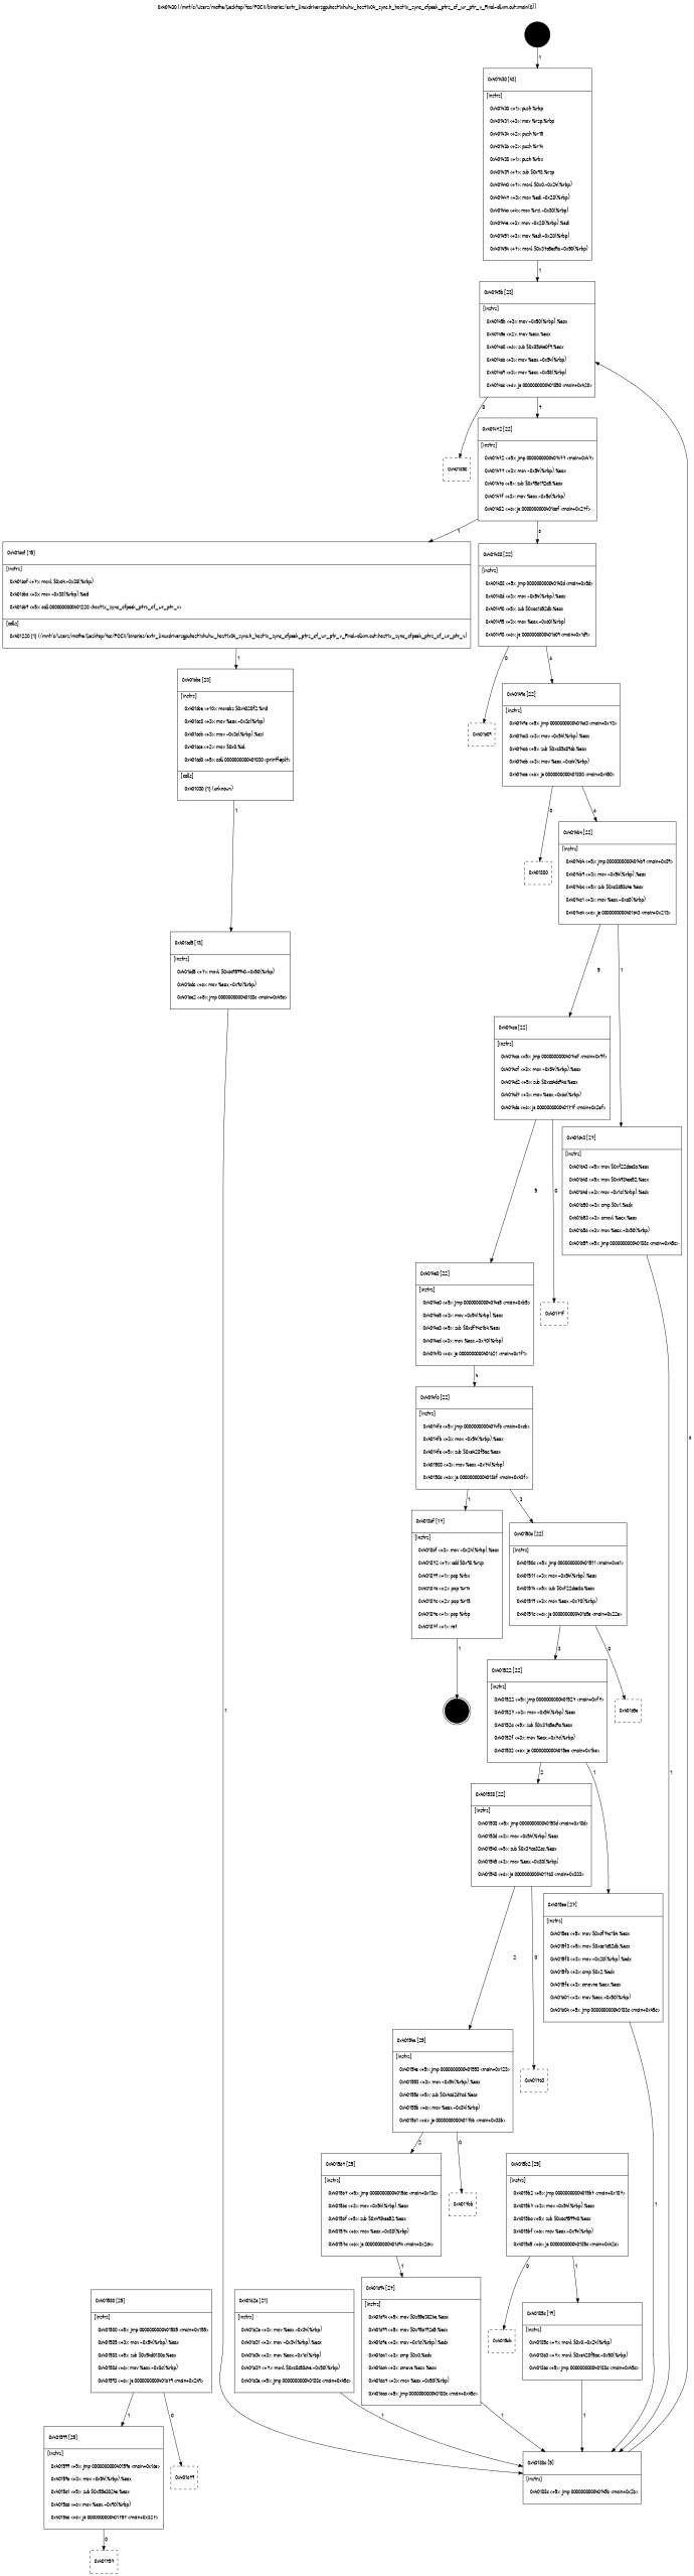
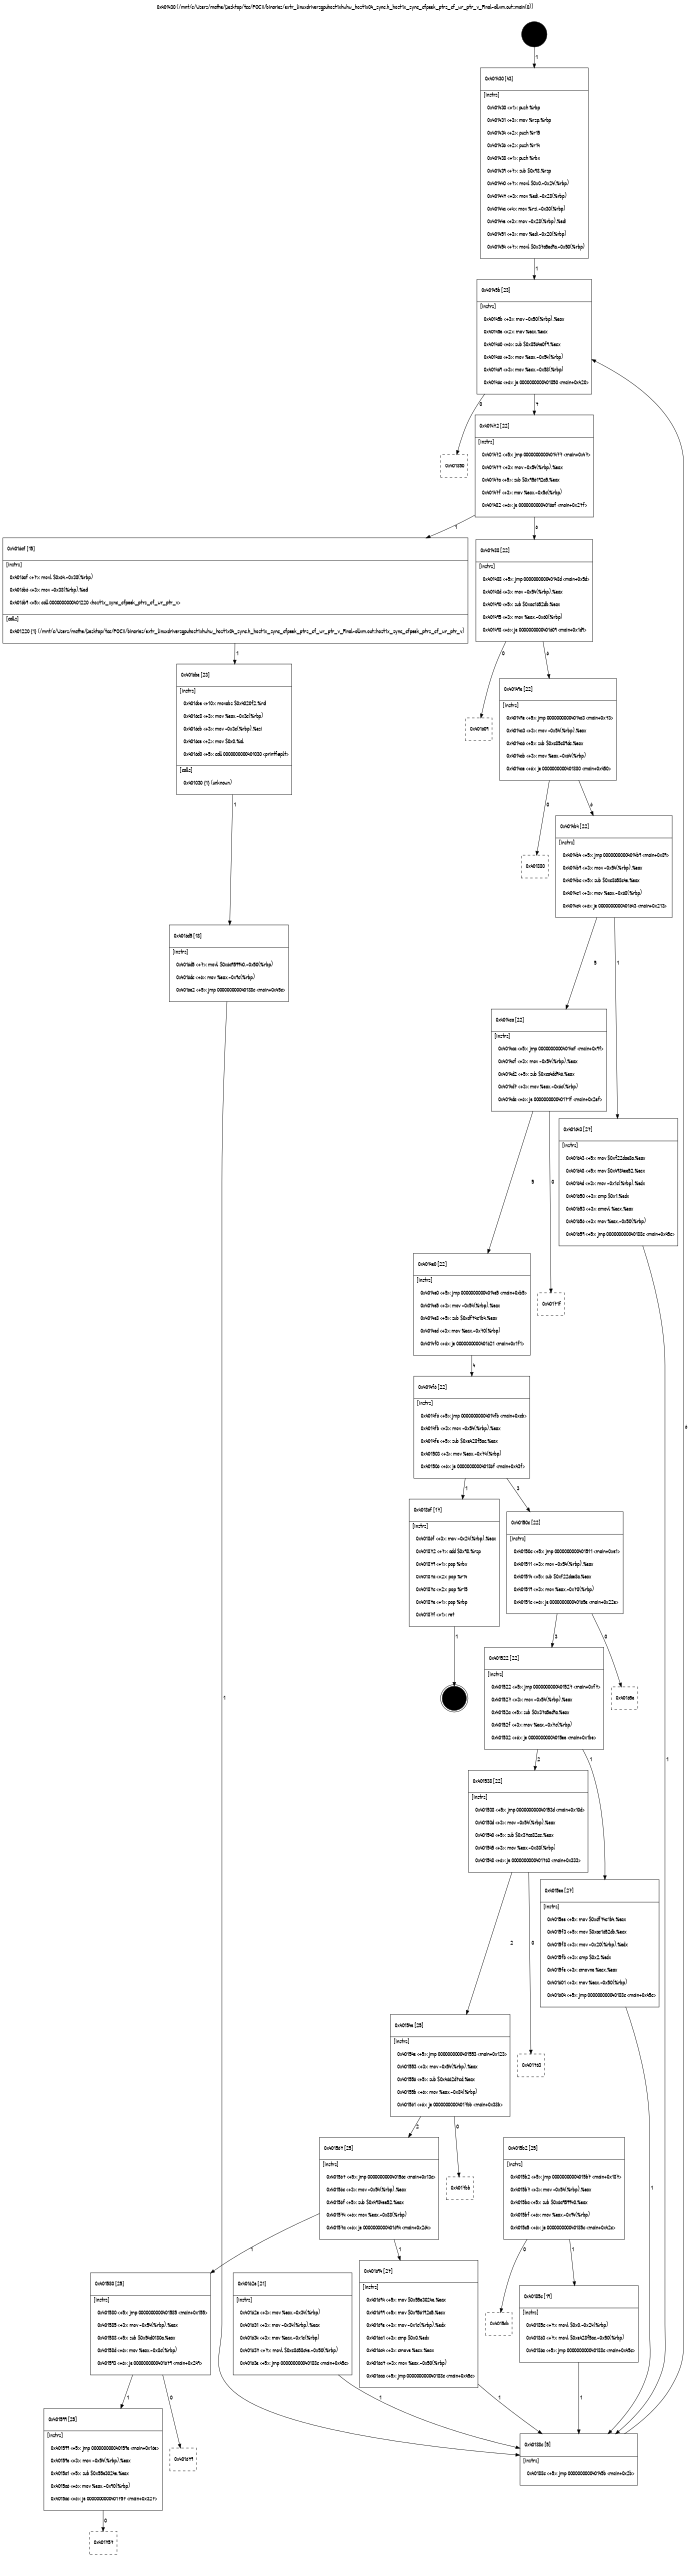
  digraph {
    fontname="Patrick Hand"
    label="0x401430 (/mnt/c/Users/mathe/Desktop/tcc/POCII/binaries/extr_linuxdriversgpuhost1xhwhw_host1x04_sync.h_host1x_sync_cfpeek_ptrs_cf_wr_ptr_v_Final-ollvm.out::main(0))"
    labelloc=t
    node [fontname="Patrick Hand" shape=record]
    edge [fontname="Patrick Hand"]
    Entry [fillcolor=black height=0.3 shape=circle style=filled width=0.3]
    n2 [label="{\n     0x401430 [43]\l\n     | [instrs]\l\n     &nbsp;&nbsp;0x401430 \<+1\>: push %rbp\l\n     &nbsp;&nbsp;0x401431 \<+3\>: mov %rsp,%rbp\l\n     &nbsp;&nbsp;0x401434 \<+2\>: push %r15\l\n     &nbsp;&nbsp;0x401436 \<+2\>: push %r14\l\n     &nbsp;&nbsp;0x401438 \<+1\>: push %rbx\l\n     &nbsp;&nbsp;0x401439 \<+7\>: sub $0x98,%rsp\l\n     &nbsp;&nbsp;0x401440 \<+7\>: movl $0x0,-0x24(%rbp)\l\n     &nbsp;&nbsp;0x401447 \<+3\>: mov %edi,-0x28(%rbp)\l\n     &nbsp;&nbsp;0x40144a \<+4\>: mov %rsi,-0x30(%rbp)\l\n     &nbsp;&nbsp;0x40144e \<+3\>: mov -0x28(%rbp),%edi\l\n     &nbsp;&nbsp;0x401451 \<+3\>: mov %edi,-0x20(%rbp)\l\n     &nbsp;&nbsp;0x401454 \<+7\>: movl $0x37a5ed9a,-0x50(%rbp)\l\n  }"]
    n3 [label="{\n     0x40145b [23]\l\n     | [instrs]\l\n     &nbsp;&nbsp;0x40145b \<+3\>: mov -0x50(%rbp),%eax\l\n     &nbsp;&nbsp;0x40145e \<+2\>: mov %eax,%ecx\l\n     &nbsp;&nbsp;0x401460 \<+6\>: sub $0x8564e0f9,%ecx\l\n     &nbsp;&nbsp;0x401466 \<+3\>: mov %eax,-0x54(%rbp)\l\n     &nbsp;&nbsp;0x401469 \<+3\>: mov %ecx,-0x58(%rbp)\l\n     &nbsp;&nbsp;0x40146c \<+6\>: je 0000000000401850 \<main+0x420\>\l\n  }"]
    n4 [label="{\n     0x401850\l\n  }" style=dashed]
    n5 [label="{\n     0x401472 [22]\l\n     | [instrs]\l\n     &nbsp;&nbsp;0x401472 \<+5\>: jmp 0000000000401477 \<main+0x47\>\l\n     &nbsp;&nbsp;0x401477 \<+3\>: mov -0x54(%rbp),%eax\l\n     &nbsp;&nbsp;0x40147a \<+5\>: sub $0x956192a5,%eax\l\n     &nbsp;&nbsp;0x40147f \<+3\>: mov %eax,-0x5c(%rbp)\l\n     &nbsp;&nbsp;0x401482 \<+6\>: je 00000000004016af \<main+0x27f\>\l\n  }"]
    n6 [label="{\n     0x4016af [15]\l\n     | [instrs]\l\n     &nbsp;&nbsp;0x4016af \<+7\>: movl $0x64,-0x38(%rbp)\l\n     &nbsp;&nbsp;0x4016b6 \<+3\>: mov -0x38(%rbp),%edi\l\n     &nbsp;&nbsp;0x4016b9 \<+5\>: call 0000000000401220 \<host1x_sync_cfpeek_ptrs_cf_wr_ptr_v\>\l\n     | [calls]\l\n     &nbsp;&nbsp;0x401220 \{1\} (/mnt/c/Users/mathe/Desktop/tcc/POCII/binaries/extr_linuxdriversgpuhost1xhwhw_host1x04_sync.h_host1x_sync_cfpeek_ptrs_cf_wr_ptr_v_Final-ollvm.out::host1x_sync_cfpeek_ptrs_cf_wr_ptr_v)\l\n  }"]
    n7 [label="{\n     0x401488 [22]\l\n     | [instrs]\l\n     &nbsp;&nbsp;0x401488 \<+5\>: jmp 000000000040148d \<main+0x5d\>\l\n     &nbsp;&nbsp;0x40148d \<+3\>: mov -0x54(%rbp),%eax\l\n     &nbsp;&nbsp;0x401490 \<+5\>: sub $0xac1652db,%eax\l\n     &nbsp;&nbsp;0x401495 \<+3\>: mov %eax,-0x60(%rbp)\l\n     &nbsp;&nbsp;0x401498 \<+6\>: je 0000000000401609 \<main+0x1d9\>\l\n  }"]
    n8 [label="{\n     0x4016be [23]\l\n     | [instrs]\l\n     &nbsp;&nbsp;0x4016be \<+10\>: movabs $0x4020f2,%rdi\l\n     &nbsp;&nbsp;0x4016c8 \<+3\>: mov %eax,-0x3c(%rbp)\l\n     &nbsp;&nbsp;0x4016cb \<+3\>: mov -0x3c(%rbp),%esi\l\n     &nbsp;&nbsp;0x4016ce \<+2\>: mov $0x0,%al\l\n     &nbsp;&nbsp;0x4016d0 \<+5\>: call 0000000000401030 \<printf@plt\>\l\n     | [calls]\l\n     &nbsp;&nbsp;0x401030 \{1\} (unknown)\l\n  }"]
    n9 [label="{\n     0x401609\l\n  }" style=dashed]
    n10 [label="{\n     0x40149e [22]\l\n     | [instrs]\l\n     &nbsp;&nbsp;0x40149e \<+5\>: jmp 00000000004014a3 \<main+0x73\>\l\n     &nbsp;&nbsp;0x4014a3 \<+3\>: mov -0x54(%rbp),%eax\l\n     &nbsp;&nbsp;0x4014a6 \<+5\>: sub $0xc85c89dc,%eax\l\n     &nbsp;&nbsp;0x4014ab \<+3\>: mov %eax,-0x64(%rbp)\l\n     &nbsp;&nbsp;0x4014ae \<+6\>: je 0000000000401880 \<main+0x450\>\l\n  }"]
    Exit [fillcolor=black height=0.3 peripheries=2 shape=circle style=filled width=0.3]
    n12 [label="{\n     0x4016d5 [18]\l\n     | [instrs]\l\n     &nbsp;&nbsp;0x4016d5 \<+7\>: movl $0x6a959940,-0x50(%rbp)\l\n     &nbsp;&nbsp;0x4016dc \<+6\>: mov %eax,-0x9c(%rbp)\l\n     &nbsp;&nbsp;0x4016e2 \<+5\>: jmp 000000000040188c \<main+0x45c\>\l\n  }"]
    n13 [label="{\n     0x401880\l\n  }" style=dashed]
    n14 [label="{\n     0x4014b4 [22]\l\n     | [instrs]\l\n     &nbsp;&nbsp;0x4014b4 \<+5\>: jmp 00000000004014b9 \<main+0x89\>\l\n     &nbsp;&nbsp;0x4014b9 \<+3\>: mov -0x54(%rbp),%eax\l\n     &nbsp;&nbsp;0x4014bc \<+5\>: sub $0xc8658c4e,%eax\l\n     &nbsp;&nbsp;0x4014c1 \<+3\>: mov %eax,-0x68(%rbp)\l\n     &nbsp;&nbsp;0x4014c4 \<+6\>: je 0000000000401643 \<main+0x213\>\l\n  }"]
    n15 [label="{\n     0x4015cb\l\n  }" style=dashed]
    n16 [label="{\n     0x401643 [27]\l\n     | [instrs]\l\n     &nbsp;&nbsp;0x401643 \<+5\>: mov $0xf22dae8a,%eax\l\n     &nbsp;&nbsp;0x401648 \<+5\>: mov $0x4984ee52,%ecx\l\n     &nbsp;&nbsp;0x40164d \<+3\>: mov -0x1c(%rbp),%edx\l\n     &nbsp;&nbsp;0x401650 \<+3\>: cmp $0x1,%edx\l\n     &nbsp;&nbsp;0x401653 \<+3\>: cmovl %ecx,%eax\l\n     &nbsp;&nbsp;0x401656 \<+3\>: mov %eax,-0x50(%rbp)\l\n     &nbsp;&nbsp;0x401659 \<+5\>: jmp 000000000040188c \<main+0x45c\>\l\n  }"]
    n17 [label="{\n     0x4014ca [22]\l\n     | [instrs]\l\n     &nbsp;&nbsp;0x4014ca \<+5\>: jmp 00000000004014cf \<main+0x9f\>\l\n     &nbsp;&nbsp;0x4014cf \<+3\>: mov -0x54(%rbp),%eax\l\n     &nbsp;&nbsp;0x4014d2 \<+5\>: sub $0xca4dd946,%eax\l\n     &nbsp;&nbsp;0x4014d7 \<+3\>: mov %eax,-0x6c(%rbp)\l\n     &nbsp;&nbsp;0x4014da \<+6\>: je 000000000040171f \<main+0x2ef\>\l\n  }"]
    n18 [label="{\n     0x40185c [19]\l\n     | [instrs]\l\n     &nbsp;&nbsp;0x40185c \<+7\>: movl $0x0,-0x24(%rbp)\l\n     &nbsp;&nbsp;0x401863 \<+7\>: movl $0xe428f5ac,-0x50(%rbp)\l\n     &nbsp;&nbsp;0x40186a \<+5\>: jmp 000000000040188c \<main+0x45c\>\l\n  }"]
    n19 [label="{\n     0x40188c [5]\l\n     | [instrs]\l\n     &nbsp;&nbsp;0x40188c \<+5\>: jmp 000000000040145b \<main+0x2b\>\l\n  }"]
    n20 [label="{\n     0x40171f\l\n  }" style=dashed]
    n21 [label="{\n     0x4014e0 [22]\l\n     | [instrs]\l\n     &nbsp;&nbsp;0x4014e0 \<+5\>: jmp 00000000004014e5 \<main+0xb5\>\l\n     &nbsp;&nbsp;0x4014e5 \<+3\>: mov -0x54(%rbp),%eax\l\n     &nbsp;&nbsp;0x4014e8 \<+5\>: sub $0xdf74c1b4,%eax\l\n     &nbsp;&nbsp;0x4014ed \<+3\>: mov %eax,-0x70(%rbp)\l\n     &nbsp;&nbsp;0x4014f0 \<+6\>: je 0000000000401621 \<main+0x1f1\>\l\n  }"]
    n22 [label="{\n     0x4015b2 [25]\l\n     | [instrs]\l\n     &nbsp;&nbsp;0x4015b2 \<+5\>: jmp 00000000004015b7 \<main+0x187\>\l\n     &nbsp;&nbsp;0x4015b7 \<+3\>: mov -0x54(%rbp),%eax\l\n     &nbsp;&nbsp;0x4015ba \<+5\>: sub $0x6a959940,%eax\l\n     &nbsp;&nbsp;0x4015bf \<+6\>: mov %eax,-0x94(%rbp)\l\n     &nbsp;&nbsp;0x4015c5 \<+6\>: je 000000000040185c \<main+0x42c\>\l\n  }"]
    n23 [label="{\n     0x4014f6 [22]\l\n     | [instrs]\l\n     &nbsp;&nbsp;0x4014f6 \<+5\>: jmp 00000000004014fb \<main+0xcb\>\l\n     &nbsp;&nbsp;0x4014fb \<+3\>: mov -0x54(%rbp),%eax\l\n     &nbsp;&nbsp;0x4014fe \<+5\>: sub $0xe428f5ac,%eax\l\n     &nbsp;&nbsp;0x401503 \<+3\>: mov %eax,-0x74(%rbp)\l\n     &nbsp;&nbsp;0x401506 \<+6\>: je 000000000040186f \<main+0x43f\>\l\n  }"]
    n24 [label="{\n     0x401757\l\n  }" style=dashed]
    n25 [label="{\n     0x40186f [17]\l\n     | [instrs]\l\n     &nbsp;&nbsp;0x40186f \<+3\>: mov -0x24(%rbp),%eax\l\n     &nbsp;&nbsp;0x401872 \<+7\>: add $0x98,%rsp\l\n     &nbsp;&nbsp;0x401879 \<+1\>: pop %rbx\l\n     &nbsp;&nbsp;0x40187a \<+2\>: pop %r14\l\n     &nbsp;&nbsp;0x40187c \<+2\>: pop %r15\l\n     &nbsp;&nbsp;0x40187e \<+1\>: pop %rbp\l\n     &nbsp;&nbsp;0x40187f \<+1\>: ret\l\n  }"]
    n26 [label="{\n     0x40150c [22]\l\n     | [instrs]\l\n     &nbsp;&nbsp;0x40150c \<+5\>: jmp 0000000000401511 \<main+0xe1\>\l\n     &nbsp;&nbsp;0x401511 \<+3\>: mov -0x54(%rbp),%eax\l\n     &nbsp;&nbsp;0x401514 \<+5\>: sub $0xf22dae8a,%eax\l\n     &nbsp;&nbsp;0x401519 \<+3\>: mov %eax,-0x78(%rbp)\l\n     &nbsp;&nbsp;0x40151c \<+6\>: je 000000000040165e \<main+0x22e\>\l\n  }"]
    n27 [label="{\n     0x401599 [25]\l\n     | [instrs]\l\n     &nbsp;&nbsp;0x401599 \<+5\>: jmp 000000000040159e \<main+0x16e\>\l\n     &nbsp;&nbsp;0x40159e \<+3\>: mov -0x54(%rbp),%eax\l\n     &nbsp;&nbsp;0x4015a1 \<+5\>: sub $0x55e3024e,%eax\l\n     &nbsp;&nbsp;0x4015a6 \<+6\>: mov %eax,-0x90(%rbp)\l\n     &nbsp;&nbsp;0x4015ac \<+6\>: je 0000000000401757 \<main+0x327\>\l\n  }"]
    n28 [label="{\n     0x40162e [21]\l\n     | [instrs]\l\n     &nbsp;&nbsp;0x40162e \<+3\>: mov %eax,-0x34(%rbp)\l\n     &nbsp;&nbsp;0x401631 \<+3\>: mov -0x34(%rbp),%eax\l\n     &nbsp;&nbsp;0x401634 \<+3\>: mov %eax,-0x1c(%rbp)\l\n     &nbsp;&nbsp;0x401637 \<+7\>: movl $0xc8658c4e,-0x50(%rbp)\l\n     &nbsp;&nbsp;0x40163e \<+5\>: jmp 000000000040188c \<main+0x45c\>\l\n  }"]
    n29 [label="{\n     0x40165e\l\n  }" style=dashed]
    n30 [label="{\n     0x401522 [22]\l\n     | [instrs]\l\n     &nbsp;&nbsp;0x401522 \<+5\>: jmp 0000000000401527 \<main+0xf7\>\l\n     &nbsp;&nbsp;0x401527 \<+3\>: mov -0x54(%rbp),%eax\l\n     &nbsp;&nbsp;0x40152a \<+5\>: sub $0x37a5ed9a,%eax\l\n     &nbsp;&nbsp;0x40152f \<+3\>: mov %eax,-0x7c(%rbp)\l\n     &nbsp;&nbsp;0x401532 \<+6\>: je 00000000004015ee \<main+0x1be\>\l\n  }"]
    n31 [label="{\n     0x401679\l\n  }" style=dashed]
    n32 [label="{\n     0x4015ee [27]\l\n     | [instrs]\l\n     &nbsp;&nbsp;0x4015ee \<+5\>: mov $0xdf74c1b4,%eax\l\n     &nbsp;&nbsp;0x4015f3 \<+5\>: mov $0xac1652db,%ecx\l\n     &nbsp;&nbsp;0x4015f8 \<+3\>: mov -0x20(%rbp),%edx\l\n     &nbsp;&nbsp;0x4015fb \<+3\>: cmp $0x2,%edx\l\n     &nbsp;&nbsp;0x4015fe \<+3\>: cmovne %ecx,%eax\l\n     &nbsp;&nbsp;0x401601 \<+3\>: mov %eax,-0x50(%rbp)\l\n     &nbsp;&nbsp;0x401604 \<+5\>: jmp 000000000040188c \<main+0x45c\>\l\n  }"]
    n33 [label="{\n     0x401538 [22]\l\n     | [instrs]\l\n     &nbsp;&nbsp;0x401538 \<+5\>: jmp 000000000040153d \<main+0x10d\>\l\n     &nbsp;&nbsp;0x40153d \<+3\>: mov -0x54(%rbp),%eax\l\n     &nbsp;&nbsp;0x401540 \<+5\>: sub $0x37ca82cc,%eax\l\n     &nbsp;&nbsp;0x401545 \<+3\>: mov %eax,-0x80(%rbp)\l\n     &nbsp;&nbsp;0x401548 \<+6\>: je 0000000000401763 \<main+0x333\>\l\n  }"]
    n34 [label="{\n     0x401763\l\n  }" style=dashed]
    n35 [label="{\n     0x40154e [25]\l\n     | [instrs]\l\n     &nbsp;&nbsp;0x40154e \<+5\>: jmp 0000000000401553 \<main+0x123\>\l\n     &nbsp;&nbsp;0x401553 \<+3\>: mov -0x54(%rbp),%eax\l\n     &nbsp;&nbsp;0x401556 \<+5\>: sub $0x4662d7cd,%eax\l\n     &nbsp;&nbsp;0x40155b \<+6\>: mov %eax,-0x84(%rbp)\l\n     &nbsp;&nbsp;0x401561 \<+6\>: je 00000000004017bb \<main+0x38b\>\l\n  }"]
    n36 [label="{\n     0x4017bb\l\n  }" style=dashed]
    n37 [label="{\n     0x401567 [25]\l\n     | [instrs]\l\n     &nbsp;&nbsp;0x401567 \<+5\>: jmp 000000000040156c \<main+0x13c\>\l\n     &nbsp;&nbsp;0x40156c \<+3\>: mov -0x54(%rbp),%eax\l\n     &nbsp;&nbsp;0x40156f \<+5\>: sub $0x4984ee52,%eax\l\n     &nbsp;&nbsp;0x401574 \<+6\>: mov %eax,-0x88(%rbp)\l\n     &nbsp;&nbsp;0x40157a \<+6\>: je 0000000000401694 \<main+0x264\>\l\n  }"]
    n38 [label="{\n     0x401580 [25]\l\n     | [instrs]\l\n     &nbsp;&nbsp;0x401580 \<+5\>: jmp 0000000000401585 \<main+0x155\>\l\n     &nbsp;&nbsp;0x401585 \<+3\>: mov -0x54(%rbp),%eax\l\n     &nbsp;&nbsp;0x401588 \<+5\>: sub $0x54d0180a,%eax\l\n     &nbsp;&nbsp;0x40158d \<+6\>: mov %eax,-0x8c(%rbp)\l\n     &nbsp;&nbsp;0x401593 \<+6\>: je 0000000000401679 \<main+0x249\>\l\n  }"]
    n39 [label="{\n     0x401694 [27]\l\n     | [instrs]\l\n     &nbsp;&nbsp;0x401694 \<+5\>: mov $0x55e3024e,%eax\l\n     &nbsp;&nbsp;0x401699 \<+5\>: mov $0x956192a5,%ecx\l\n     &nbsp;&nbsp;0x40169e \<+3\>: mov -0x1c(%rbp),%edx\l\n     &nbsp;&nbsp;0x4016a1 \<+3\>: cmp $0x0,%edx\l\n     &nbsp;&nbsp;0x4016a4 \<+3\>: cmove %ecx,%eax\l\n     &nbsp;&nbsp;0x4016a7 \<+3\>: mov %eax,-0x50(%rbp)\l\n     &nbsp;&nbsp;0x4016aa \<+5\>: jmp 000000000040188c \<main+0x45c\>\l\n  }"]
    Entry -> n2 [label=" 1"]
    n2 -> n3 [label=" 1"]
    n3 -> n4 [label=" 0"]
    n3 -> n5 [label=" 7"]
    n5 -> n6 [label=" 1"]
    n5 -> n7 [label=" 6"]
    n6 -> n8 [label=" 1"]
    n7 -> n9 [label=" 0"]
    n7 -> n10 [label=" 6"]
    n8 -> n12 [label=" 1"]
    n10 -> n13 [label=" 0"]
    n10 -> n14 [label=" 6"]
    n12 -> n19 [label=" 1"]
    n14 -> n16 [label=" 1"]
    n14 -> n17 [label=" 5"]
    n16 -> n19 [label=" 1"]
    n17 -> n20 [label=" 0"]
    n17 -> n21 [label=" 5"]
    n18 -> n19 [label=" 1"]
    n19 -> n3 [label=" 6"]
    n21 -> n23 [label=" 4"]
    n22 -> n15 [label=" 0"]
    n22 -> n18 [label=" 1"]
    n23 -> n25 [label=" 1"]
    n23 -> n26 [label=" 3"]
    n25 -> Exit [label=" 1"]
    n26 -> n29 [label=" 0"]
    n26 -> n30 [label=" 3"]
    n27 -> n24 [label=" 0"]
    n28 -> n19 [label=" 1"]
    n30 -> n32 [label=" 1"]
    n30 -> n33 [label=" 2"]
    n32 -> n19 [label=" 1"]
    n33 -> n34 [label=" 0"]
    n33 -> n35 [label=" 2"]
    n35 -> n36 [label=" 0"]
    n35 -> n37 [label=" 2"]
+   n37 -> n38 [label=" 1"]
    n37 -> n39 [label=" 1"]
    n38 -> n27 [label=" 1"]
    n38 -> n31 [label=" 0"]
    n39 -> n19 [label=" 1"]
  }
